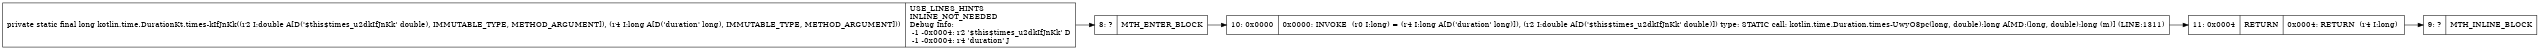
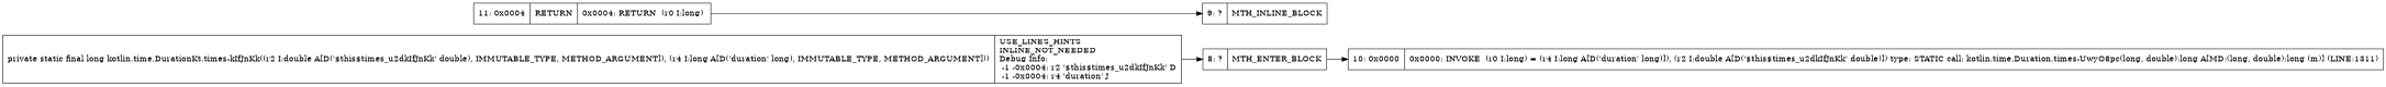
  digraph {
    rankdir=LR
    node [shape=record]
    n1 [label="{8\:\ ?|MTH_ENTER_BLOCK\l}"]
    n2 [label="{10\:\ 0x0000|0x0000: INVOKE  (r0 I:long) = (r4 I:long A[D('duration' long)]), (r2 I:double A[D('$this$times_u2dkIfJnKk' double)]) type: STATIC call: kotlin.time.Duration.times\-UwyO8pc(long, double):long A[MD:(long, double):long (m)] (LINE:1311)\l}"]
-   n3 [label="{11\:\ 0x0004|RETURN\l|0x0004: RETURN  (r4 I:long) \l}"]
+   n3 [label="{11\:\ 0x0004|RETURN\l|0x0004: RETURN  (r0 I:long) \l}"]
    n4 [label="{9\:\ ?|MTH_INLINE_BLOCK\l}"]
    n5 [label="{private static final long kotlin.time.DurationKt.times\-kIfJnKk((r2 I:double A[D('$this$times_u2dkIfJnKk' double), IMMUTABLE_TYPE, METHOD_ARGUMENT]), (r4 I:long A[D('duration' long), IMMUTABLE_TYPE, METHOD_ARGUMENT]))  | USE_LINES_HINTS\lINLINE_NOT_NEEDED\lDebug Info:\l  \-1 \-0x0004: r2 '$this$times_u2dkIfJnKk' D\l  \-1 \-0x0004: r4 'duration' J\l}"]
    n1 -> n2
-   n2 -> n3
    n3 -> n4
    n5 -> n1
  }
